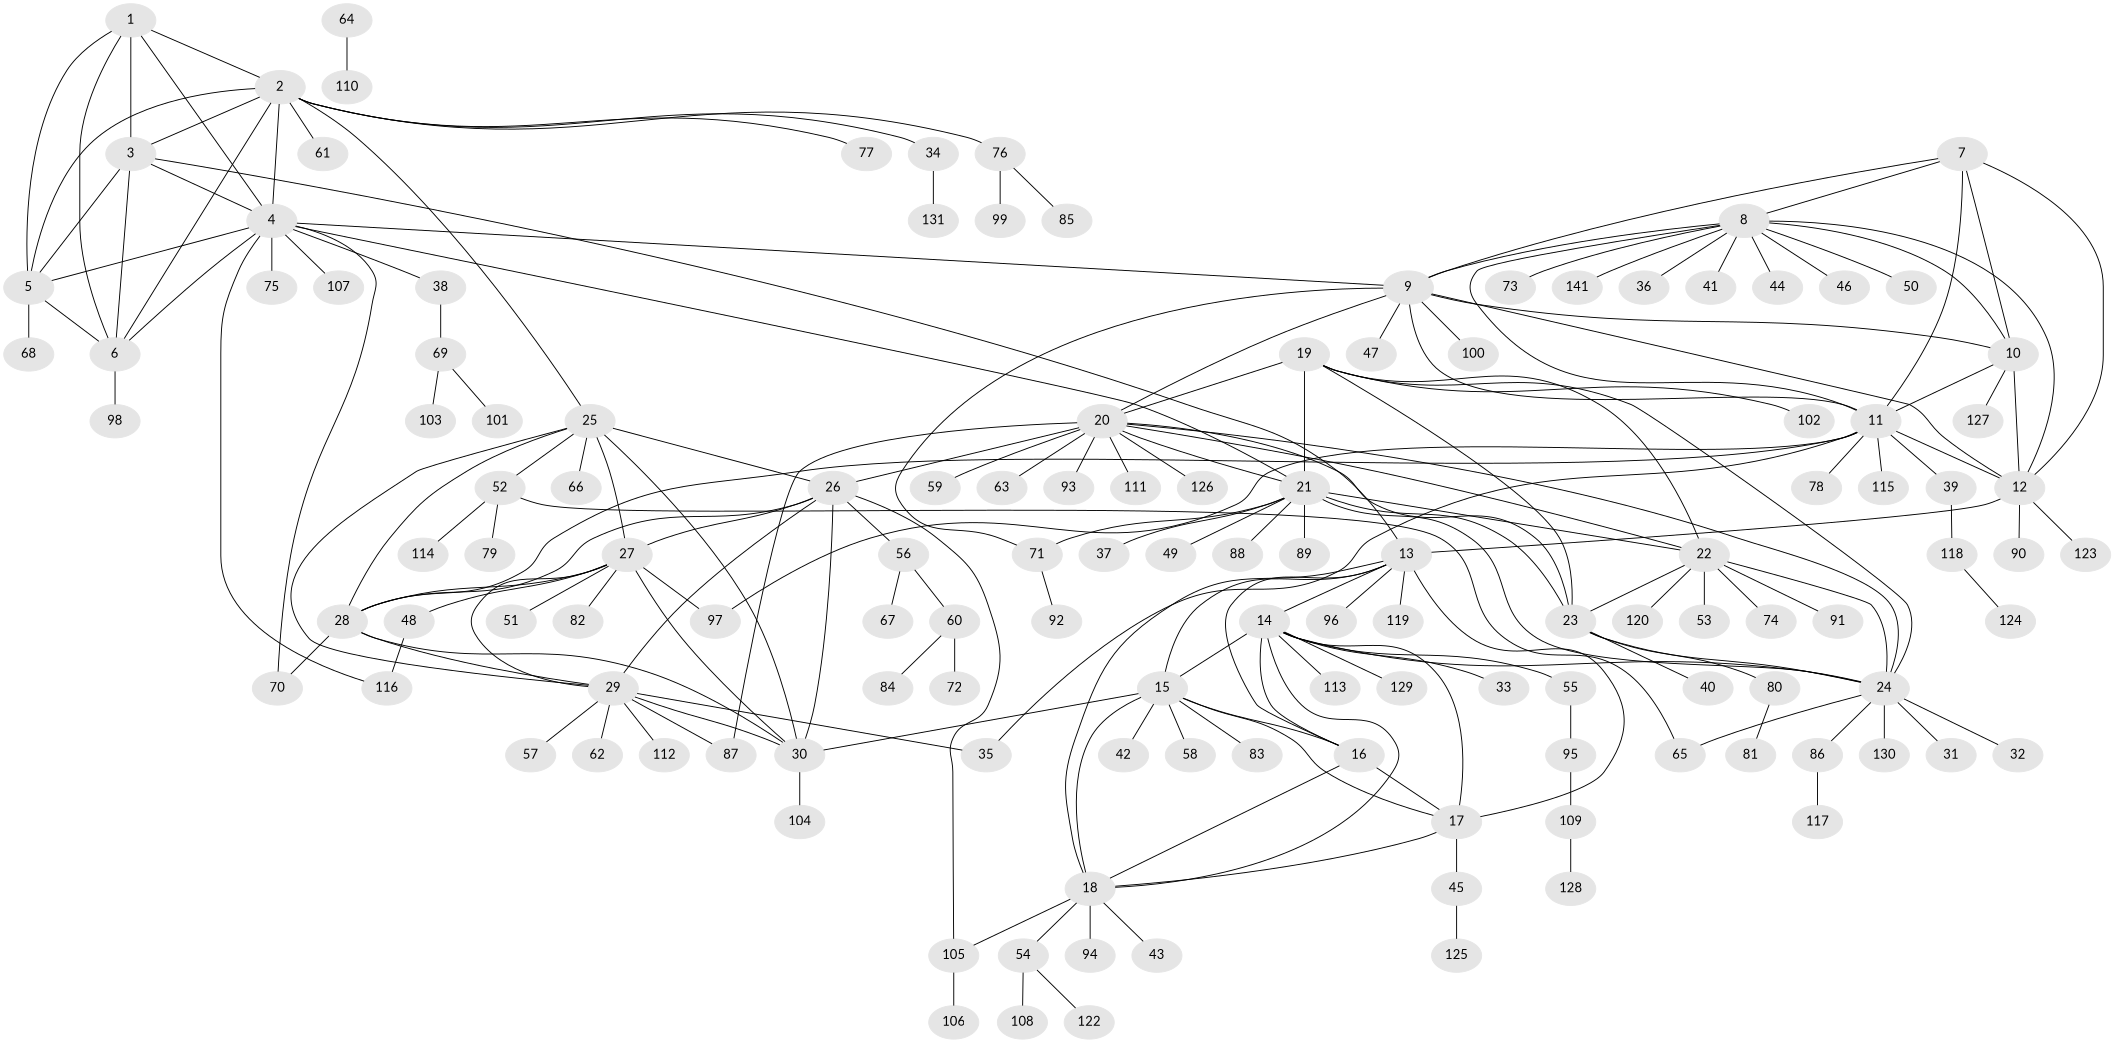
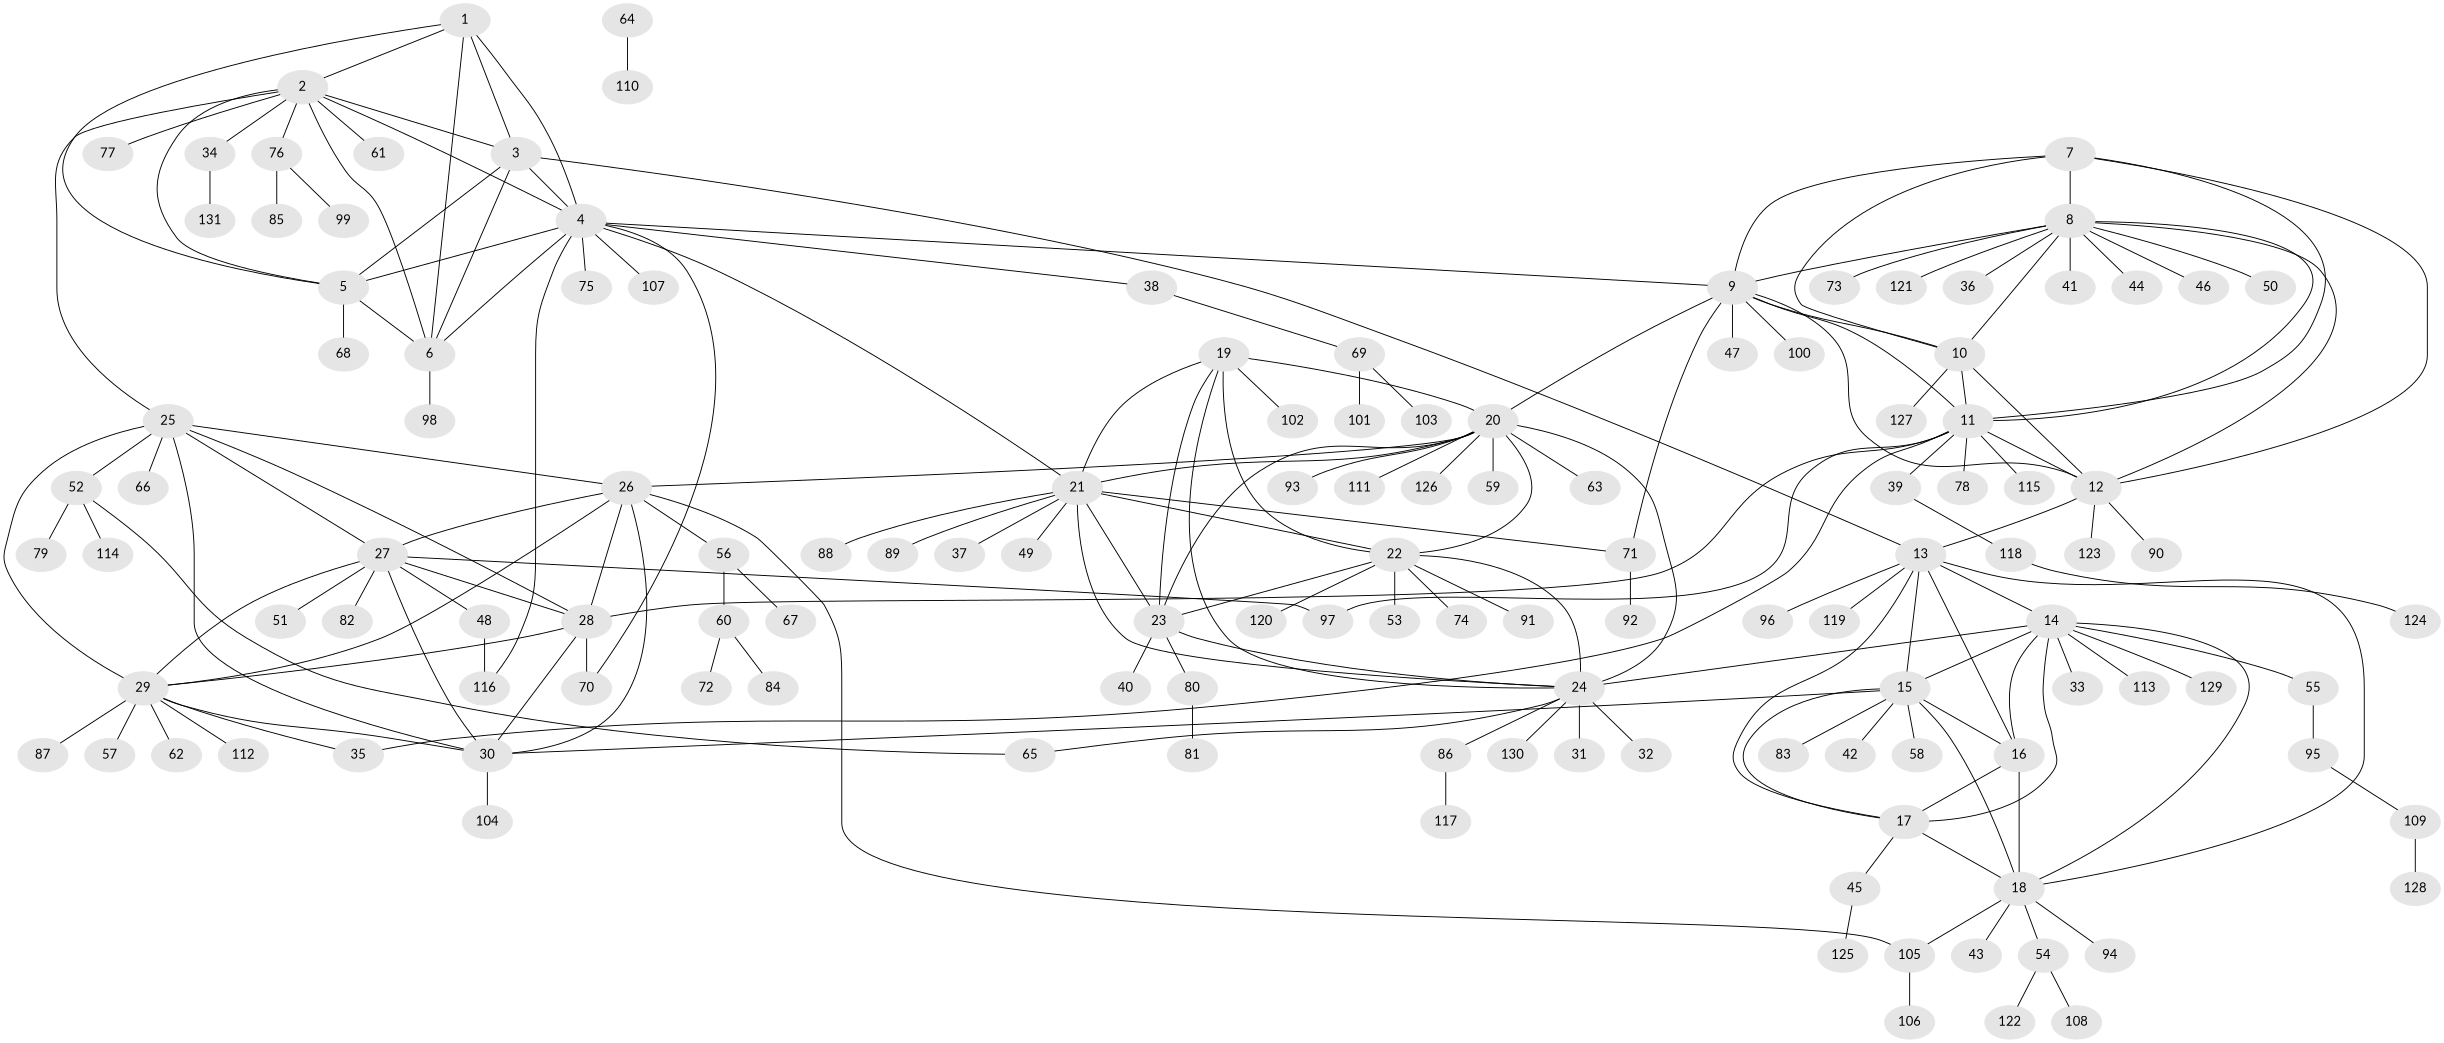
  graph {
    fontname=Lato
    node [color=gray90 fontname=Lato style=filled]
    edge [fontname=Lato]
    1
    2
    3
    4
    5
    6
    25
    34
    61
    76
    77
    13
    9
    21
    38
    70
    75
    107
    116
    68
    98
    28
    30
    26
    27
    29
    52
    66
    131
    85
    99
    14
    15
    16
    17
    18
    96
    119
    10
    11
    12
    20
    47
    71
    100
    24
    22
    23
    37
    49
    88
    89
    69
    7
    8
    36
    41
    44
    46
    50
    73
-   121 [label=141]
+   121
    127
    35
    39
    78
    97
    115
    90
    123
    59
    63
    87
    93
    111
    126
    92
    118
    33
    55
    113
    129
    42
    58
    83
    45
    43
    54
    94
    105
    31
    32
    65
    86
    130
    95
    104
    125
    108
    122
    106
    19
    102
    53
    74
    91
    120
    40
    80
    56
    64
    110
    81
    117
    48
    51
    82
    57
    62
    112
    79
    114
    60
    67
    101
    103
    124
    109
    72
    84
    128
    1 -- 2
    1 -- 3
    1 -- 4
    1 -- 5
    1 -- 6
    2 -- 3
    2 -- 4
    2 -- 5
    2 -- 6
    2 -- 25
    2 -- 34
    2 -- 61
    2 -- 76
    2 -- 77
    3 -- 4
    3 -- 5
    3 -- 6
    3 -- 13
    4 -- 5
    4 -- 6
    4 -- 9
    4 -- 21
    4 -- 38
    4 -- 70
    4 -- 75
    4 -- 107
    4 -- 116
    5 -- 6
    5 -- 68
    6 -- 98
    25 -- 28
    25 -- 30
    25 -- 26
    25 -- 27
    25 -- 29
    25 -- 52
    25 -- 66
    34 -- 131
    76 -- 85
    76 -- 99
    13 -- 14
    13 -- 15
    13 -- 16
    13 -- 17
    13 -- 18
    13 -- 96
    13 -- 119
    9 -- 10
    9 -- 11
    9 -- 12
    9 -- 20
    9 -- 47
    9 -- 71
    9 -- 100
    21 -- 71
    21 -- 24
    21 -- 22
    21 -- 23
    21 -- 37
    21 -- 49
    21 -- 88
    21 -- 89
    38 -- 69
    28 -- 70
    28 -- 30
    28 -- 29
    30 -- 104
    26 -- 28
    26 -- 30
    26 -- 27
    26 -- 29
    26 -- 105
    26 -- 56
    27 -- 28
    27 -- 30
    27 -- 29
    27 -- 97
    27 -- 48
    27 -- 51
    27 -- 82
    29 -- 30
    29 -- 35
    29 -- 87
    29 -- 57
    29 -- 62
    29 -- 112
    52 -- 65
    52 -- 79
    52 -- 114
    14 -- 15
    14 -- 16
    14 -- 17
    14 -- 18
    14 -- 24
    14 -- 33
    14 -- 55
    14 -- 113
    14 -- 129
    15 -- 30
    15 -- 16
    15 -- 17
    15 -- 18
    15 -- 42
    15 -- 58
    15 -- 83
    16 -- 17
    16 -- 18
    17 -- 18
    17 -- 45
    18 -- 43
    18 -- 54
    18 -- 94
    18 -- 105
    10 -- 11
    10 -- 12
    10 -- 127
    11 -- 28
    11 -- 12
    11 -- 35
    11 -- 39
    11 -- 78
    11 -- 97
    11 -- 115
    12 -- 13
    12 -- 90
    12 -- 123
    20 -- 21
    20 -- 26
    20 -- 24
    20 -- 22
    20 -- 23
    20 -- 59
    20 -- 63
-   20 -- 87
    20 -- 93
    20 -- 111
    20 -- 126
    71 -- 92
    24 -- 31
    24 -- 32
    24 -- 65
    24 -- 86
    24 -- 130
    22 -- 24
    22 -- 23
    22 -- 53
    22 -- 74
    22 -- 91
    22 -- 120
    23 -- 24
    23 -- 40
    23 -- 80
    69 -- 101
    69 -- 103
    7 -- 9
    7 -- 10
    7 -- 11
    7 -- 12
    7 -- 8
    8 -- 9
    8 -- 10
    8 -- 11
    8 -- 12
    8 -- 36
    8 -- 41
    8 -- 44
    8 -- 46
    8 -- 50
    8 -- 73
    8 -- 121
    39 -- 118
    118 -- 124
    55 -- 95
    45 -- 125
    54 -- 108
    54 -- 122
    105 -- 106
    86 -- 117
    95 -- 109
    19 -- 21
    19 -- 20
    19 -- 24
    19 -- 22
    19 -- 23
    19 -- 102
    80 -- 81
    56 -- 60
    56 -- 67
    64 -- 110
    48 -- 116
    60 -- 72
    60 -- 84
    109 -- 128
  }
